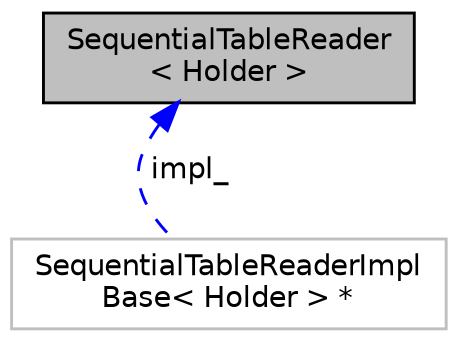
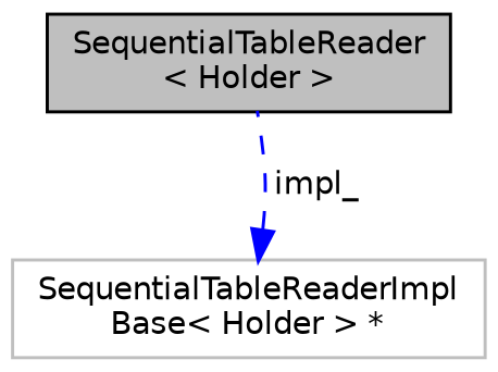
  digraph {
    node [fontname=Helvetica fontsize=10 shape=record style=filled]
    n1 [color=black fillcolor=grey75 fontcolor=black height=0.2 label="SequentialTableReader\l\< Holder \>" width=0.4]
    n2 [color=grey75 fillcolor=white height=0.2 label="SequentialTableReaderImpl\lBase\< Holder \> *" width=0.4]
-   n1 -> n2 [color=blue dir=back fontname=Helvetica fontsize=10 label=" impl_" labelfontname=Helvetica labelfontsize=10 style=dashed]
+   n2 -> n1 [color=blue dir=back fontname=Helvetica fontsize=10 label=" impl_" labelfontname=Helvetica labelfontsize=10 style=dashed]
  }
